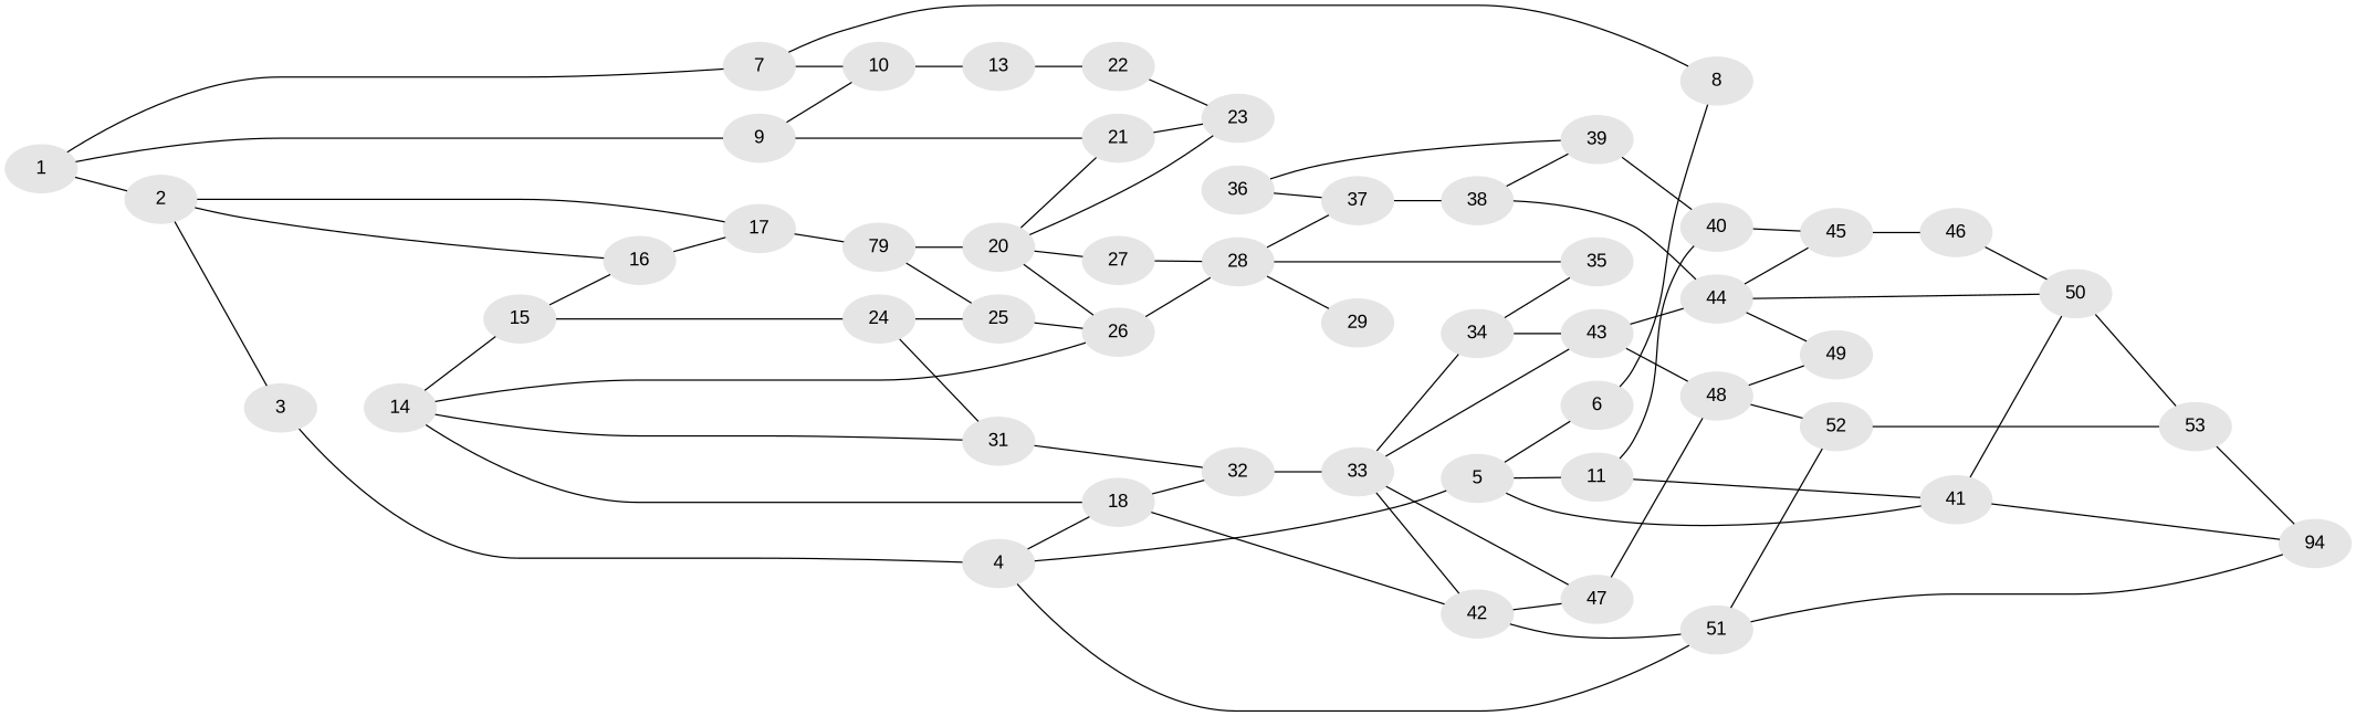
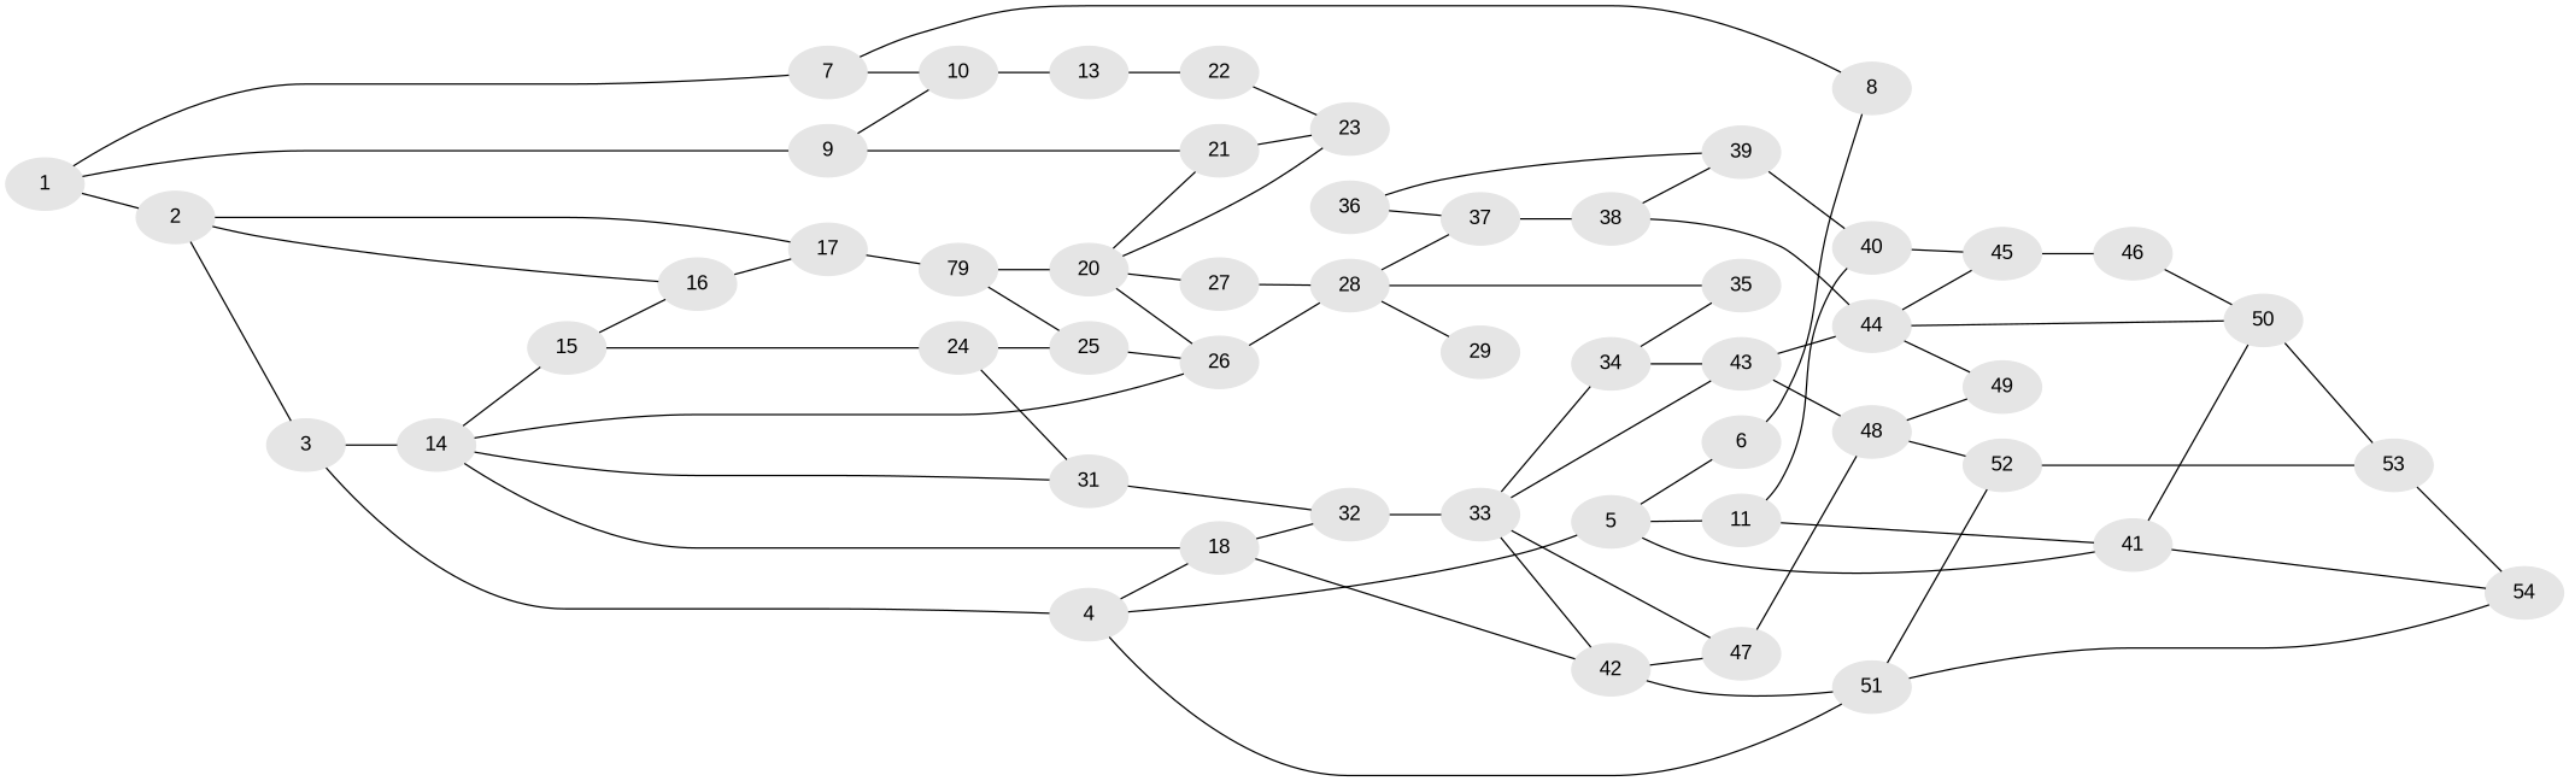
  graph {
    fontname="Liberation Sans"
    rankdir=LR
    node [color=gray90 fontname="Liberation Sans" style=filled]
    edge [fontname="Liberation Sans" weight=1.0]
    1
    2
    7
    9
    3
    16
    17
    8
    10
    21
    4
    14
    n13 [label=79]
    5
    18
    51
    15
    31
    26
    6
    11
    41
    32
    42
-   54 [label=94]
+   54
    52
    40
    50
    13
    23
    22
    45
    24
    33
    25
    20
    47
    27
    28
    29
    35
    37
    38
    36
    39
    34
    43
    44
    48
    49
    46
    53
    1 -- 2 [weight=2.0]
    1 -- 7
    1 -- 9
    2 -- 3
    2 -- 16
    2 -- 17 [weight=2.0]
    7 -- 8
    7 -- 10
    9 -- 10
    9 -- 21
    3 -- 4
+   3 -- 14 [weight=2.0]
    16 -- 17
    17 -- n13
    10 -- 13
    21 -- 23
    4 -- 5
    4 -- 18
    4 -- 51
    14 -- 18
    14 -- 15
    14 -- 31
    14 -- 26
    n13 -- 25
    n13 -- 20
    5 -- 6
    5 -- 11
    5 -- 41
    18 -- 32
    18 -- 42 [weight=2.0]
    51 -- 54 [weight=2.0]
    51 -- 52
    15 -- 16
    15 -- 24
    31 -- 32
    26 -- 28
    6 -- 8
    11 -- 41
    11 -- 40
    41 -- 54
    41 -- 50
    32 -- 33
    42 -- 51 [weight=2.0]
    42 -- 47
    52 -- 53 [weight=2.0]
    40 -- 45
    50 -- 53
    13 -- 22 [weight=2.0]
    22 -- 23
    45 -- 46 [weight=4.0]
    24 -- 31
    24 -- 25
    33 -- 42
    33 -- 47
    33 -- 34
    33 -- 43
    25 -- 26
    20 -- 21
    20 -- 26
    20 -- 23
    20 -- 27 [weight=2.0]
    47 -- 48
    27 -- 28
    28 -- 29
    28 -- 35 [weight=2.0]
    28 -- 37
    37 -- 38
    38 -- 39
    38 -- 44
    36 -- 37
    36 -- 39
    39 -- 40
    34 -- 35
    34 -- 43
    43 -- 44
    43 -- 48
    44 -- 50
    44 -- 45
    44 -- 49
    48 -- 52 [weight=2.0]
    48 -- 49 [weight=2.0]
    46 -- 50 [weight=2.0]
    53 -- 54
  }
